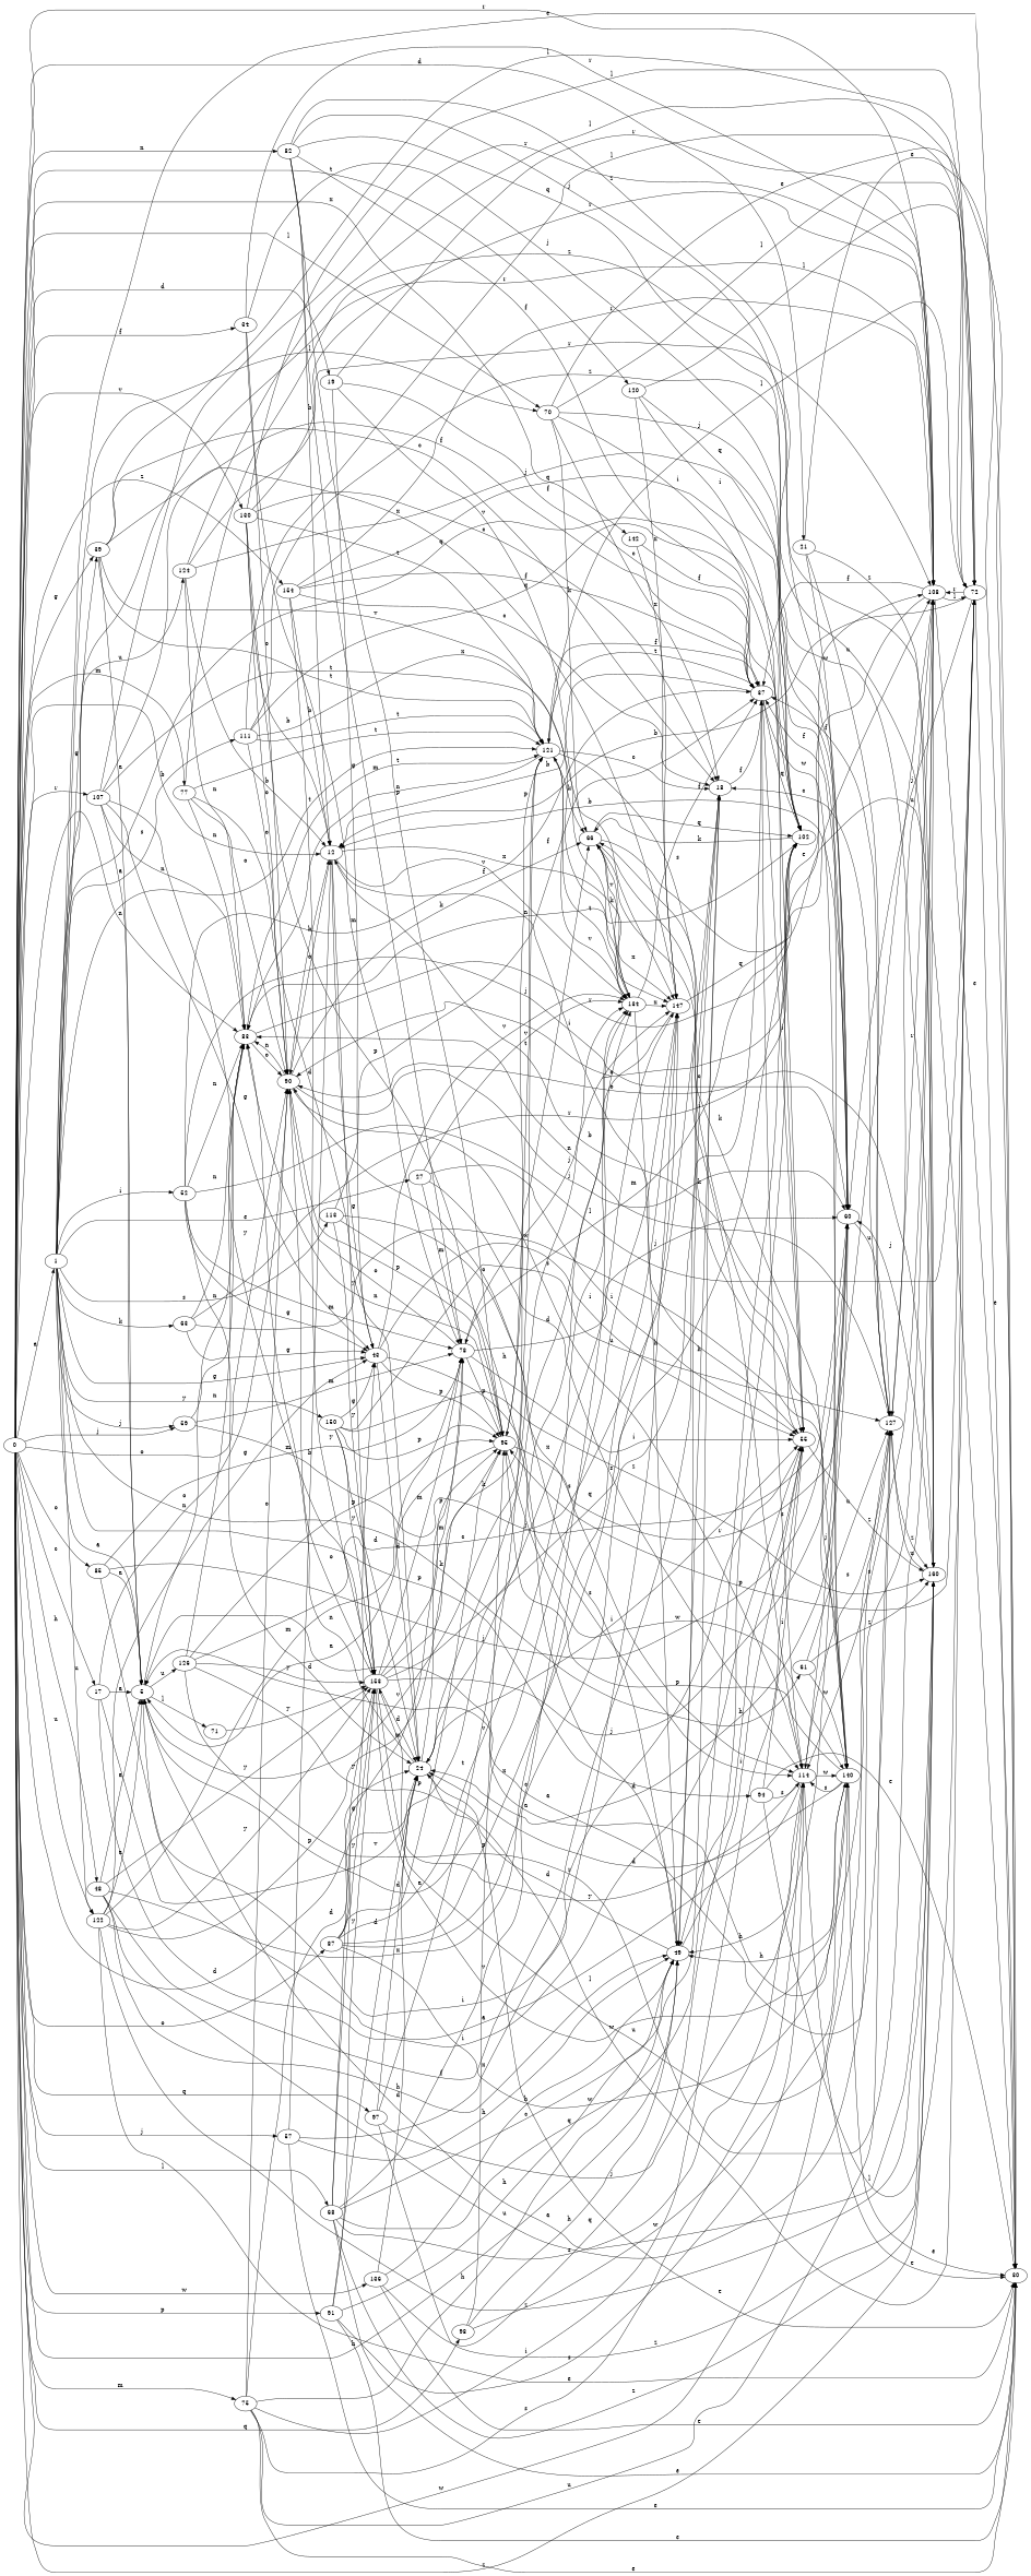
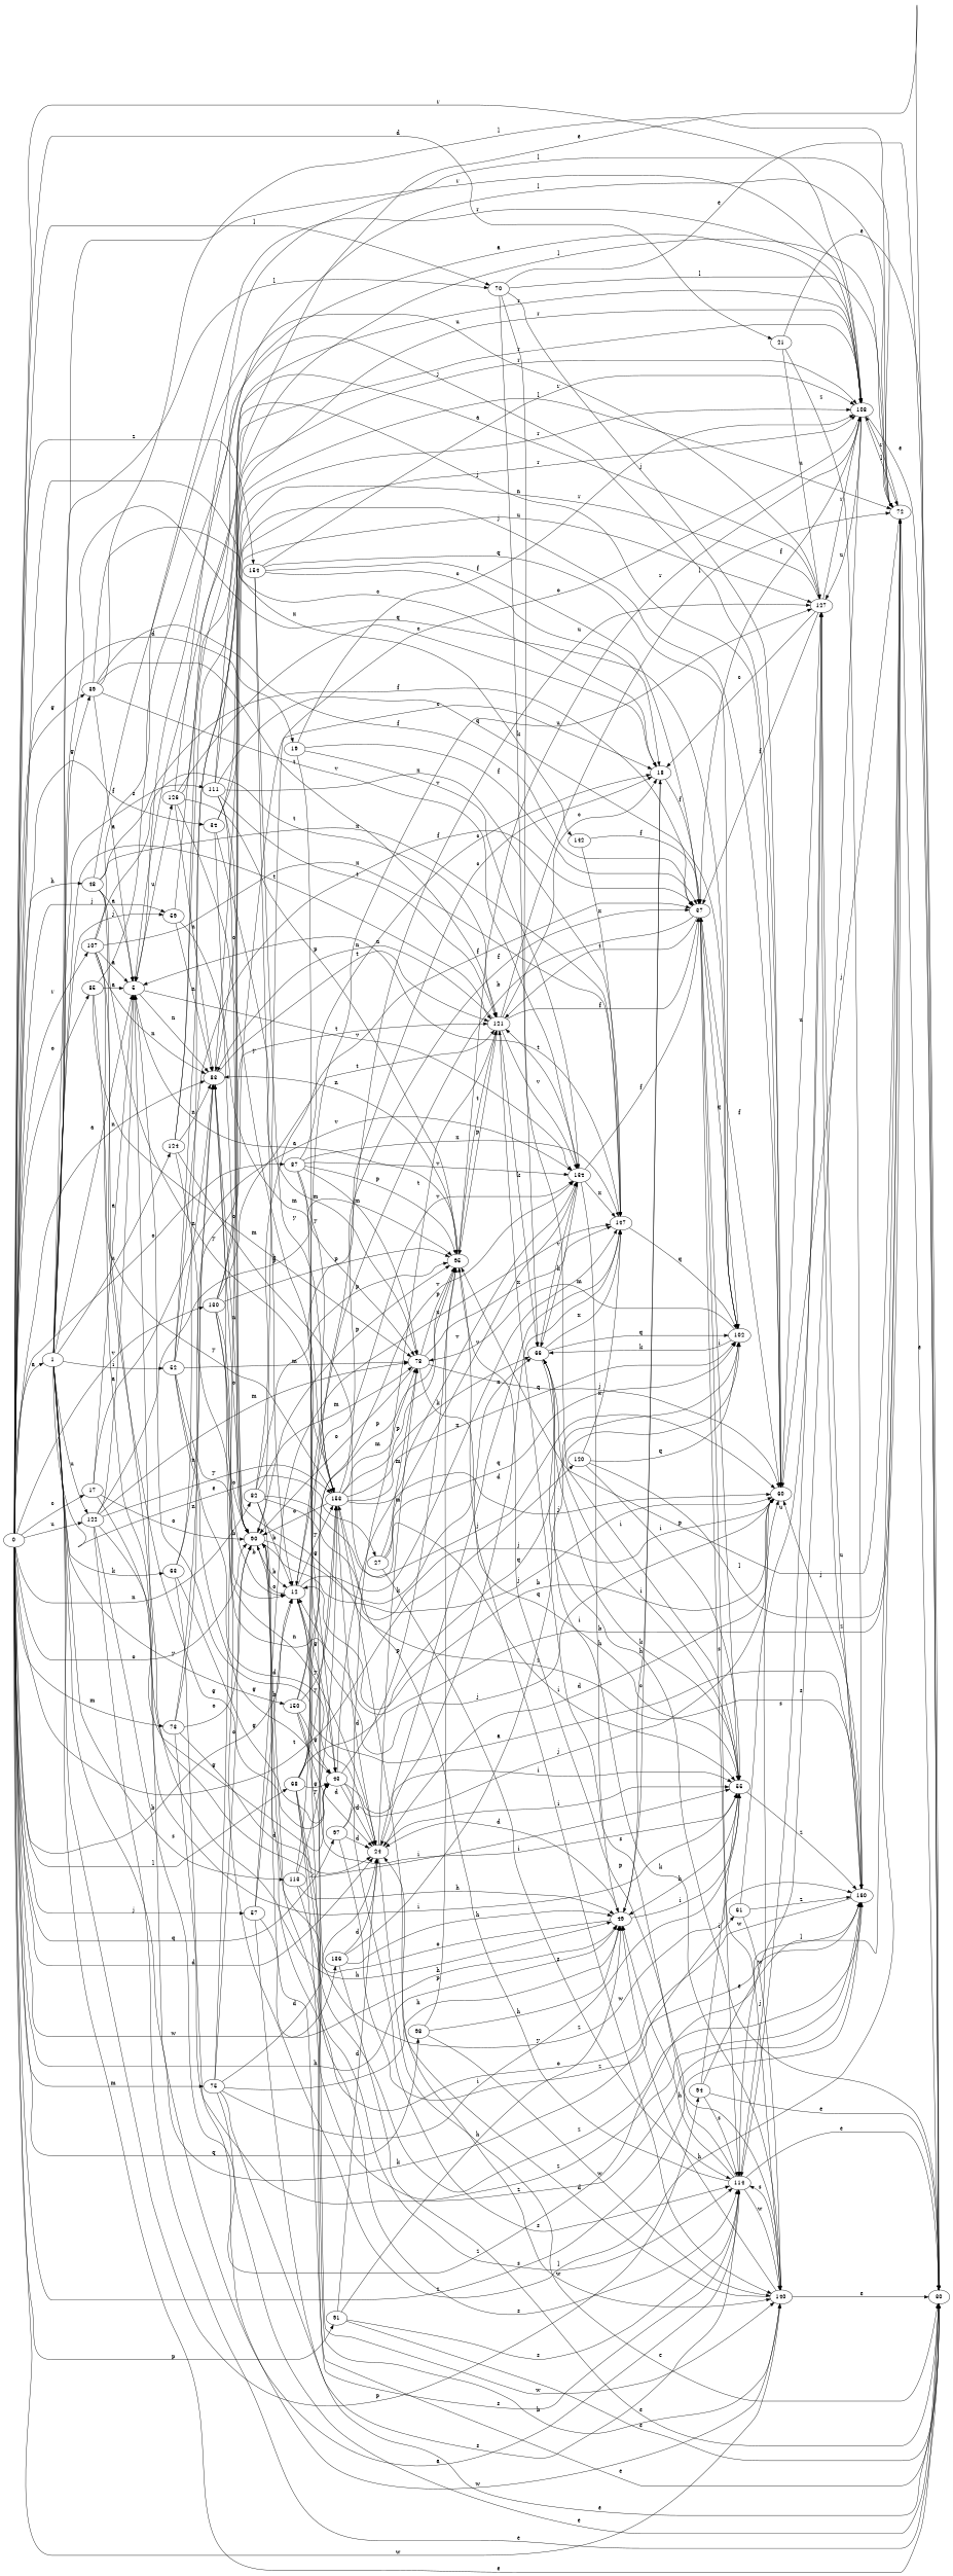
  strict digraph {
    rankdir=LR
    0
    1
    12
    17
    19
    21
    24
    34
    39
    48
    49
    57
    59
    68
    70
-   73 [label=77]
+   73
    75
    82
    83
    85
    87
    90
    91
    97
    98
    107
    108
    120
    122
    130
    136
    140
    142
    154
    160
    5
    27
    30
    43
    52
    61
    63
    94
    102
    111
    113
    121
    124
    150
    134
    55
    147
    153
    37
    127
    78
    60
    18
    72
    114
    66
    95
-   71
    126
    0 -> 1 [label=a]
    0 -> 12 [label=b]
    0 -> 17 [label=c]
    0 -> 19 [label=d]
    0 -> 21 [label=d]
    0 -> 24 [label=d]
    0 -> 34 [label=f]
    0 -> 39 [label=g]
    0 -> 48 [label=h]
    0 -> 49 [label=h]
    0 -> 57 [label=j]
    0 -> 59 [label=j]
    0 -> 68 [label=l]
    0 -> 70 [label=l]
    0 -> 73 [label=m]
    0 -> 75 [label=m]
    0 -> 82 [label=n]
    0 -> 83 [label=n]
    0 -> 85 [label=o]
    0 -> 87 [label=o]
    0 -> 90 [label=o]
    0 -> 91 [label=p]
    0 -> 97 [label=q]
    0 -> 98 [label=q]
    0 -> 107 [label=r]
    0 -> 108 [label=r]
    0 -> 120 [label=t]
    0 -> 122 [label=u]
    0 -> 130 [label=v]
    0 -> 136 [label=w]
    0 -> 140 [label=w]
    0 -> 142 [label=x]
    0 -> 154 [label=z]
    0 -> 160 [label=z]
    1 -> 39 [label=g]
    1 -> 59 [label=j]
    1 -> 70 [label=l]
    1 -> 108 [label=r]
    1 -> 122 [label=u]
    1 -> 5 [label=a]
    1 -> 27 [label=e]
    1 -> 30 [label=e]
-   1 -> 43 [label=g]
    1 -> 52 [label=i]
    1 -> 61 [label=k]
    1 -> 63 [label=k]
    1 -> 94 [label=p]
    1 -> 102 [label=q]
    1 -> 111 [label=s]
    1 -> 113 [label=s]
    1 -> 121 [label=t]
    1 -> 124 [label=u]
    1 -> 150 [label=y]
    12 -> 90 [label=o]
    12 -> 43 [label=g]
    12 -> 134 [label=v]
    12 -> 55 [label=i]
    12 -> 147 [label=x]
    12 -> 153 [label=y]
    17 -> 90 [label=o]
    17 -> 5 [label=a]
    17 -> 134 [label=v]
    17 -> 55 [label=i]
    19 -> 108 [label=r]
    19 -> 43 [label=g]
    19 -> 134 [label=v]
    19 -> 37 [label=f]
-   21 -> 140 [label=w]
    21 -> 160 [label=z]
    21 -> 30 [label=e]
    21 -> 127 [label=u]
    24 -> 83 [label=n]
    24 -> 30 [label=e]
    24 -> 55 [label=i]
    24 -> 147 [label=x]
    24 -> 78 [label=m]
    34 -> 90 [label=o]
    34 -> 108 [label=r]
    34 -> 78 [label=m]
    34 -> 60 [label=j]
    39 -> 5 [label=a]
    39 -> 121 [label=t]
    39 -> 134 [label=v]
    39 -> 37 [label=f]
    39 -> 18 [label=c]
    39 -> 72 [label=l]
    48 -> 49 [label=h]
    48 -> 5 [label=a]
    48 -> 147 [label=x]
    48 -> 153 [label=y]
    48 -> 37 [label=f]
    48 -> 127 [label=u]
    49 -> 24 [label=d]
    49 -> 90 [label=o]
    49 -> 55 [label=i]
    49 -> 18 [label=c]
    57 -> 12 [label=b]
    57 -> 49 [label=h]
    57 -> 30 [label=e]
    57 -> 147 [label=x]
    59 -> 83 [label=n]
    59 -> 78 [label=m]
    59 -> 60 [label=j]
    68 -> 160 [label=z]
    68 -> 30 [label=e]
    68 -> 43 [label=g]
    68 -> 102 [label=q]
    68 -> 134 [label=v]
    68 -> 153 [label=y]
    68 -> 18 [label=c]
    68 -> 114 [label=s]
    70 -> 30 [label=e]
    70 -> 55 [label=i]
    70 -> 60 [label=j]
-   70 -> 18 [label=c]
    70 -> 72 [label=l]
    70 -> 66 [label=k]
    73 -> 24 [label=d]
    73 -> 83 [label=n]
    73 -> 90 [label=o]
    73 -> 160 [label=z]
    73 -> 121 [label=t]
    75 -> 24 [label=d]
    75 -> 49 [label=h]
    75 -> 90 [label=o]
    75 -> 30 [label=e]
    75 -> 55 [label=i]
    75 -> 127 [label=u]
    75 -> 114 [label=s]
    82 -> 12 [label=b]
    82 -> 160 [label=z]
    82 -> 102 [label=q]
    82 -> 37 [label=f]
    82 -> 78 [label=m]
    82 -> 60 [label=j]
    82 -> 95 [label=p]
    83 -> 90 [label=o]
    83 -> 108 [label=r]
    83 -> 121 [label=t]
    85 -> 5 [label=a]
    85 -> 55 [label=i]
    85 -> 78 [label=m]
    85 -> 60 [label=j]
    87 -> 140 [label=w]
    87 -> 134 [label=v]
    87 -> 147 [label=x]
    87 -> 153 [label=y]
    87 -> 78 [label=m]
    87 -> 18 [label=c]
    87 -> 95 [label=p]
    90 -> 12 [label=b]
    90 -> 83 [label=n]
    90 -> 60 [label=j]
    90 -> 114 [label=s]
    90 -> 66 [label=k]
    90 -> 95 [label=p]
    91 -> 24 [label=d]
    91 -> 49 [label=h]
    91 -> 30 [label=e]
-   91 -> 153 [label=y]
    91 -> 114 [label=s]
    97 -> 24 [label=d]
    97 -> 160 [label=z]
    97 -> 121 [label=t]
    97 -> 60 [label=j]
    98 -> 49 [label=h]
    98 -> 140 [label=w]
    98 -> 95 [label=p]
    107 -> 83 [label=n]
    107 -> 108 [label=r]
    107 -> 5 [label=a]
    107 -> 43 [label=g]
    107 -> 121 [label=t]
    107 -> 147 [label=x]
    107 -> 153 [label=y]
    108 -> 90 [label=o]
    108 -> 5 [label=a]
    108 -> 30 [label=e]
    108 -> 37 [label=f]
    108 -> 127 [label=u]
    108 -> 72 [label=l]
    108 -> 114 [label=s]
    120 -> 102 [label=q]
    120 -> 55 [label=i]
    120 -> 147 [label=x]
    120 -> 72 [label=l]
    122 -> 160 [label=z]
    122 -> 5 [label=a]
    122 -> 30 [label=e]
    122 -> 43 [label=g]
    122 -> 153 [label=y]
    122 -> 78 [label=m]
    122 -> 95 [label=p]
    130 -> 12 [label=b]
    130 -> 90 [label=o]
    130 -> 108 [label=r]
    130 -> 121 [label=t]
    130 -> 18 [label=c]
    130 -> 72 [label=l]
    130 -> 95 [label=p]
    136 -> 24 [label=d]
    136 -> 49 [label=h]
    136 -> 30 [label=e]
    136 -> 102 [label=q]
    140 -> 12 [label=b]
    140 -> 24 [label=d]
    140 -> 49 [label=h]
    140 -> 30 [label=e]
    140 -> 114 [label=s]
    140 -> 66 [label=k]
    140 -> 95 [label=p]
    142 -> 147 [label=x]
    142 -> 37 [label=f]
    154 -> 12 [label=b]
    154 -> 108 [label=r]
    154 -> 102 [label=q]
    154 -> 153 [label=y]
    154 -> 37 [label=f]
    154 -> 18 [label=c]
    160 -> 90 [label=o]
    160 -> 5 [label=a]
    160 -> 127 [label=u]
    160 -> 60 [label=j]
    5 -> 83 [label=n]
    5 -> 134 [label=v]
-   5 -> 71 [label=l]
    5 -> 126 [label=u]
    27 -> 134 [label=v]
    27 -> 55 [label=i]
    27 -> 78 [label=m]
    27 -> 114 [label=s]
    43 -> 24 [label=d]
    43 -> 134 [label=v]
    43 -> 55 [label=i]
    43 -> 114 [label=s]
    43 -> 95 [label=p]
    52 -> 24 [label=d]
    52 -> 83 [label=n]
    52 -> 43 [label=g]
    52 -> 37 [label=f]
    52 -> 78 [label=m]
    52 -> 60 [label=j]
    52 -> 72 [label=l]
    61 -> 140 [label=w]
    61 -> 160 [label=z]
    61 -> 127 [label=u]
    63 -> 83 [label=n]
    63 -> 108 [label=r]
    63 -> 140 [label=w]
    63 -> 43 [label=g]
    94 -> 30 [label=e]
    94 -> 55 [label=i]
    94 -> 72 [label=l]
    94 -> 114 [label=s]
-   102 -> 83 [label=n]
    102 -> 78 [label=m]
    102 -> 66 [label=k]
    111 -> 90 [label=o]
    111 -> 160 [label=z]
+   111 -> 30 [label=e]
    111 -> 102 [label=q]
    111 -> 121 [label=t]
    111 -> 147 [label=x]
    111 -> 72 [label=l]
    113 -> 49 [label=h]
    113 -> 153 [label=y]
    113 -> 37 [label=f]
    113 -> 114 [label=s]
    121 -> 83 [label=n]
    121 -> 134 [label=v]
    121 -> 37 [label=f]
    121 -> 18 [label=c]
    121 -> 72 [label=l]
-   121 -> 114 [label=s]
+   114 -> 121 [label=s]
    121 -> 66 [label=k]
    121 -> 95 [label=p]
    124 -> 12 [label=b]
    124 -> 83 [label=n]
    124 -> 108 [label=r]
    124 -> 60 [label=j]
    124 -> 72 [label=l]
    150 -> 24 [label=d]
    150 -> 160 [label=z]
    150 -> 43 [label=g]
    150 -> 153 [label=y]
    150 -> 127 [label=u]
    150 -> 95 [label=p]
    134 -> 49 [label=h]
    134 -> 121 [label=t]
    134 -> 147 [label=x]
    134 -> 37 [label=f]
    134 -> 66 [label=k]
    55 -> 49 [label=h]
    55 -> 160 [label=z]
    55 -> 66 [label=k]
    147 -> 24 [label=d]
    147 -> 5 [label=a]
    147 -> 102 [label=q]
    153 -> 24 [label=d]
    153 -> 90 [label=o]
    153 -> 140 [label=w]
    153 -> 102 [label=q]
    153 -> 127 [label=u]
    153 -> 78 [label=m]
    153 -> 60 [label=j]
    153 -> 66 [label=k]
    153 -> 95 [label=p]
    37 -> 12 [label=b]
    37 -> 140 [label=w]
    37 -> 102 [label=q]
    37 -> 121 [label=t]
    37 -> 55 [label=i]
    37 -> 114 [label=s]
    127 -> 83 [label=n]
    127 -> 108 [label=r]
    127 -> 160 [label=z]
    127 -> 5 [label=a]
    127 -> 37 [label=f]
    127 -> 18 [label=c]
    127 -> 114 [label=s]
    78 -> 90 [label=o]
    78 -> 55 [label=i]
-   78 -> 147 [label=j]
+   78 -> 147 [label=x]
    78 -> 60 [label=j]
    78 -> 95 [label=p]
    60 -> 12 [label=b]
    60 -> 24 [label=d]
    60 -> 37 [label=f]
    60 -> 127 [label=u]
    18 -> 49 [label=h]
    18 -> 37 [label=f]
    72 -> 12 [label=b]
    72 -> 108 [label=r]
    72 -> 30 [label=e]
    72 -> 60 [label=j]
    72 -> 95 [label=p]
    114 -> 49 [label=h]
    114 -> 140 [label=w]
    114 -> 5 [label=a]
    114 -> 30 [label=e]
    114 -> 153 [label=y]
    114 -> 60 [label=j]
    66 -> 30 [label=e]
    66 -> 102 [label=q]
    66 -> 134 [label=v]
    66 -> 55 [label=i]
    66 -> 147 [label=x]
    95 -> 83 [label=n]
    95 -> 108 [label=r]
    95 -> 140 [label=w]
    95 -> 5 [label=a]
    95 -> 121 [label=t]
-   71 -> 153 [label=y]
    126 -> 83 [label=n]
    126 -> 108 [label=r]
    126 -> 153 [label=y]
    126 -> 18 [label=c]
    126 -> 72 [label=l]
    126 -> 95 [label=p]
  }
